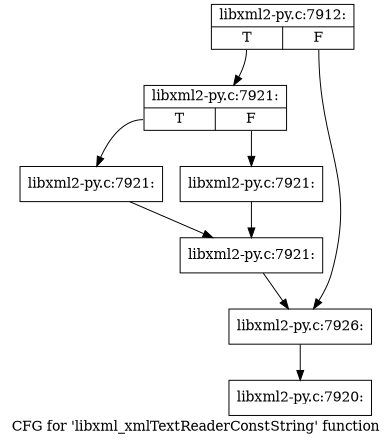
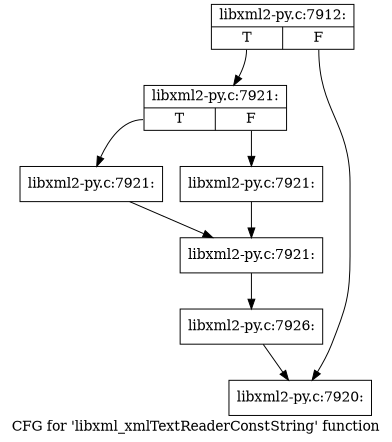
  digraph {
    label="CFG for 'libxml_xmlTextReaderConstString' function"
    node [shape=record]
    n1 [label="{libxml2-py.c:7912:|{<s0>T|<s1>F}}"]
    n2 [label="{libxml2-py.c:7921:|{<s0>T|<s1>F}}"]
    n3 [label="{libxml2-py.c:7920:}"]
    n4 [label="{libxml2-py.c:7921:}"]
    n5 [label="{libxml2-py.c:7921:}"]
    n6 [label="{libxml2-py.c:7921:}"]
    n7 [label="{libxml2-py.c:7926:}"]
    n1 -> n2 [tailport=s0]
-   n1 -> n7 [tailport=s1]
+   n1 -> n3 [tailport=s1]
    n2 -> n4 [tailport=s0]
    n2 -> n5 [tailport=s1]
    n4 -> n6
    n5 -> n6
    n6 -> n7
    n7 -> n3
  }
